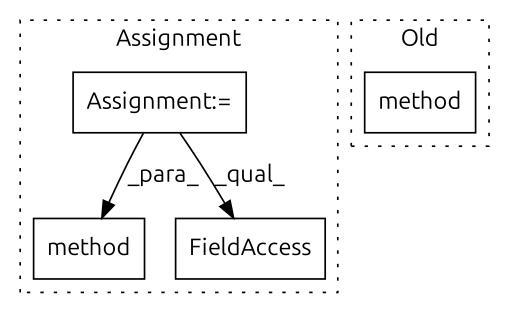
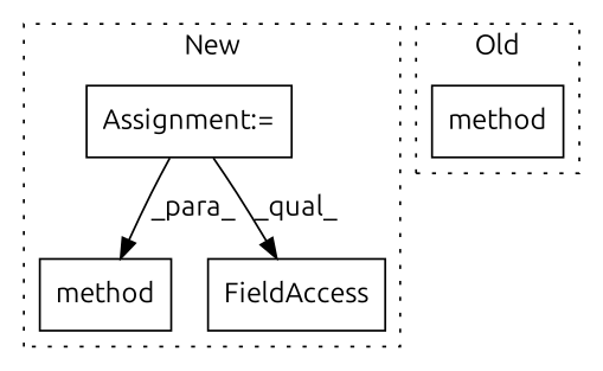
  digraph {
    fontname=Ubuntu
    node [a=32 l="7,1" shape=box fontname=Ubuntu]
    edge [fontname=Ubuntu]
    n1 [label=method s="2520,2532"]
    n2 [a=7 l=5 label="Assignment:=" s=2425]
    n3 [a=22 l=12 label=FieldAccess s=2457]
    n4 [label=method s="2207,2228"]
    subgraph cluster_1 {
-     label=Assignment
+     label=New
      style=dotted
      n1
      n2
      n3
    }
    subgraph cluster_2 {
      label=Old
      style=dotted
      n4
    }
    n2 -> n1 [label=_para_]
    n2 -> n3 [label=_qual_]
  }
